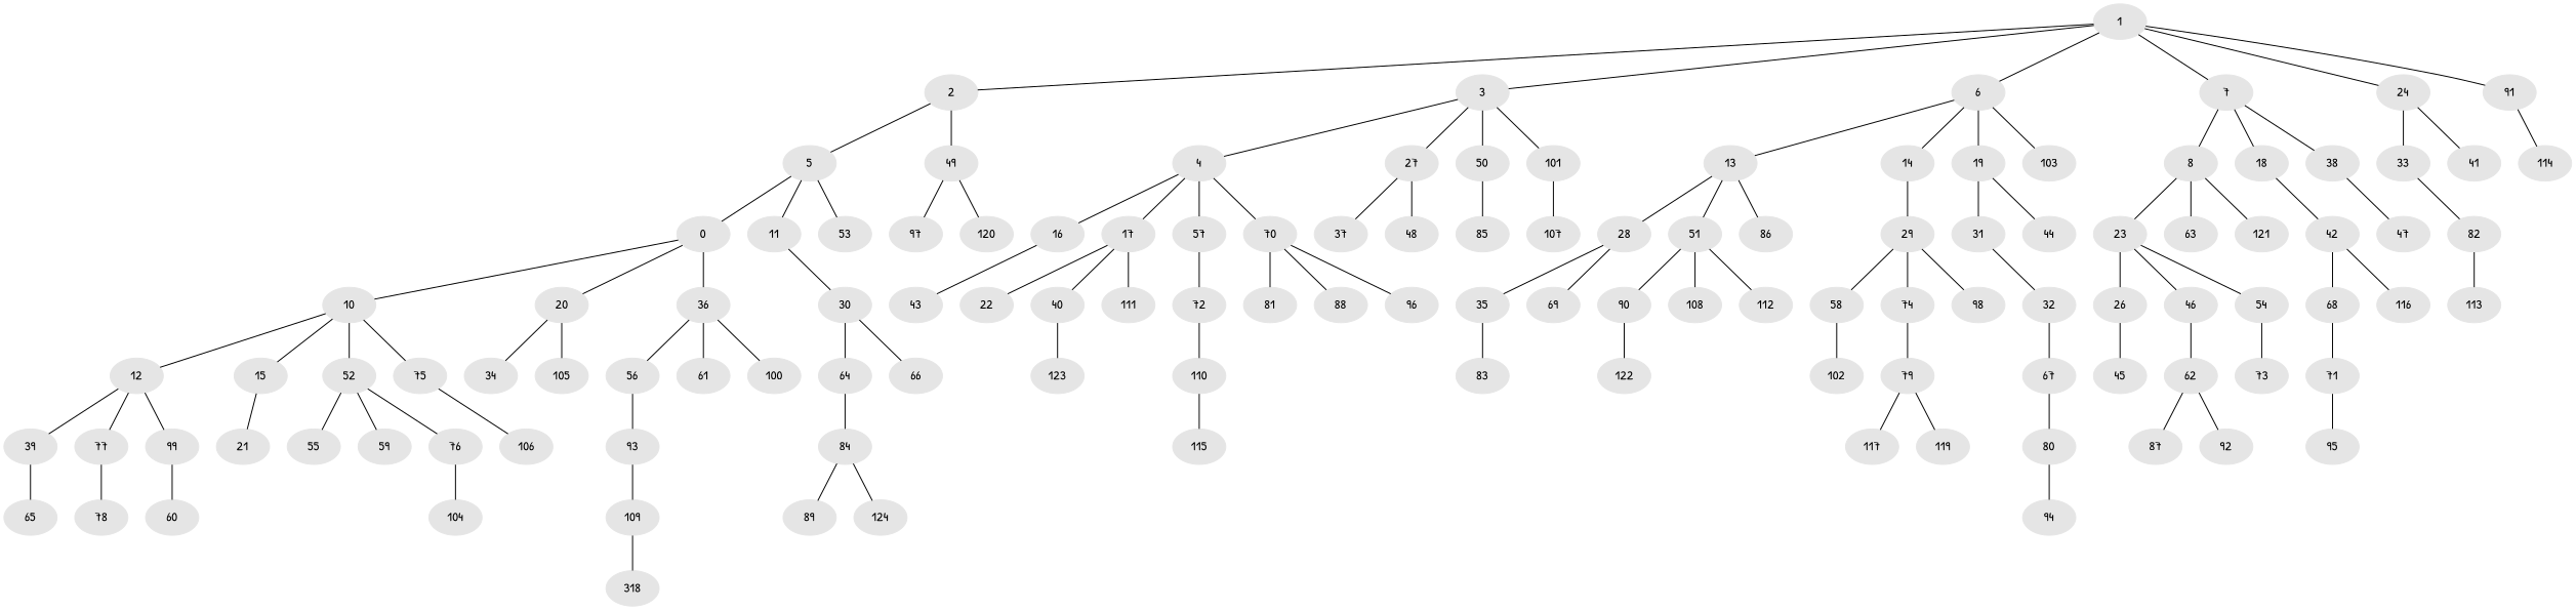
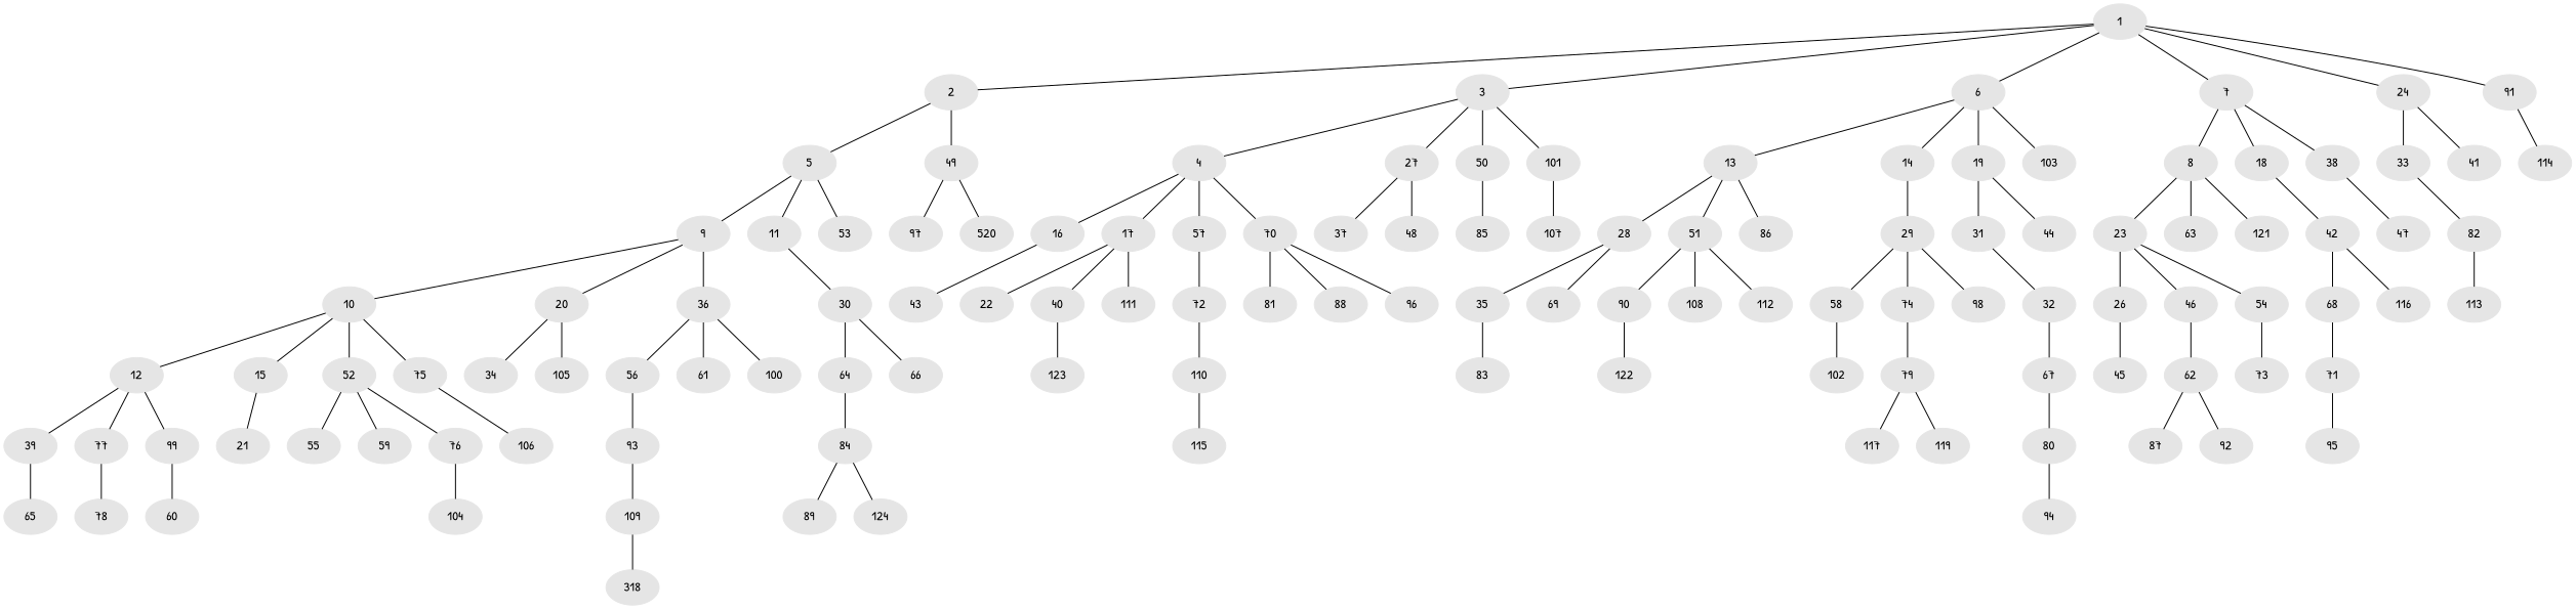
  graph {
    fontname="Patrick Hand"
    node [color=gray90 fontname="Patrick Hand" style=filled]
    edge [fontname="Patrick Hand"]
    1
    2
    3
    6
    7
    24
    91
    5
    49
    4
    27
    50
    101
    13
    14
    19
    103
    8
    18
    38
    33
    41
    114
-   9 [label=0]
+   9
    11
    53
    97
-   120
+   120 [label=520]
    16
    17
    57
    70
    37
    48
    85
    107
    43
    22
    40
    111
    72
    81
    88
    96
    10
    20
    36
    30
    28
    51
    86
    29
    31
    44
    23
    63
    121
    42
    47
    26
    46
    54
    12
    15
    52
    75
    34
    105
    56
    61
    100
    39
    77
    99
    21
    55
    59
    76
    106
    64
    66
    65
    78
    60
    35
    69
    90
    108
    112
    58
    74
    98
    123
    68
    116
    32
    45
    62
    73
    82
    83
    102
    79
    84
    67
    80
    113
    93
    71
    87
    92
    122
    104
    109
    110
    89
    124
    94
    95
    115
    117
    119
    n123 [label=318]
    1 -- 2
    1 -- 3
    1 -- 6
    1 -- 7
    1 -- 24
    1 -- 91
    2 -- 5
    2 -- 49
    3 -- 4
    3 -- 27
    3 -- 50
    3 -- 101
    6 -- 13
    6 -- 14
    6 -- 19
    6 -- 103
    7 -- 8
    7 -- 18
    7 -- 38
    24 -- 33
    24 -- 41
    91 -- 114
    5 -- 9
    5 -- 11
    5 -- 53
    49 -- 97
    49 -- 120
    4 -- 16
    4 -- 17
    4 -- 57
    4 -- 70
    27 -- 37
    27 -- 48
    50 -- 85
    101 -- 107
    13 -- 28
    13 -- 51
    13 -- 86
    14 -- 29
    19 -- 31
    19 -- 44
    8 -- 23
    8 -- 63
    8 -- 121
    18 -- 42
    38 -- 47
    33 -- 82
    9 -- 10
    9 -- 20
    9 -- 36
    11 -- 30
    16 -- 43
    17 -- 22
    17 -- 40
    17 -- 111
    57 -- 72
    70 -- 81
    70 -- 88
    70 -- 96
    40 -- 123
    72 -- 110
    10 -- 12
    10 -- 15
    10 -- 52
    10 -- 75
    20 -- 34
    20 -- 105
    36 -- 56
    36 -- 61
    36 -- 100
    30 -- 64
    30 -- 66
    28 -- 35
    28 -- 69
    51 -- 90
    51 -- 108
    51 -- 112
    29 -- 58
    29 -- 74
    29 -- 98
    31 -- 32
    23 -- 26
    23 -- 46
    23 -- 54
    42 -- 68
    42 -- 116
    26 -- 45
    46 -- 62
    54 -- 73
    12 -- 39
    12 -- 77
    12 -- 99
    15 -- 21
    52 -- 55
    52 -- 59
    52 -- 76
    75 -- 106
    56 -- 93
    39 -- 65
    77 -- 78
    99 -- 60
    76 -- 104
    64 -- 84
    35 -- 83
    90 -- 122
    58 -- 102
    74 -- 79
    68 -- 71
    32 -- 67
    62 -- 87
    62 -- 92
    82 -- 113
    79 -- 117
    79 -- 119
    84 -- 89
    84 -- 124
    67 -- 80
    80 -- 94
    93 -- 109
    71 -- 95
    109 -- n123
    110 -- 115
  }
